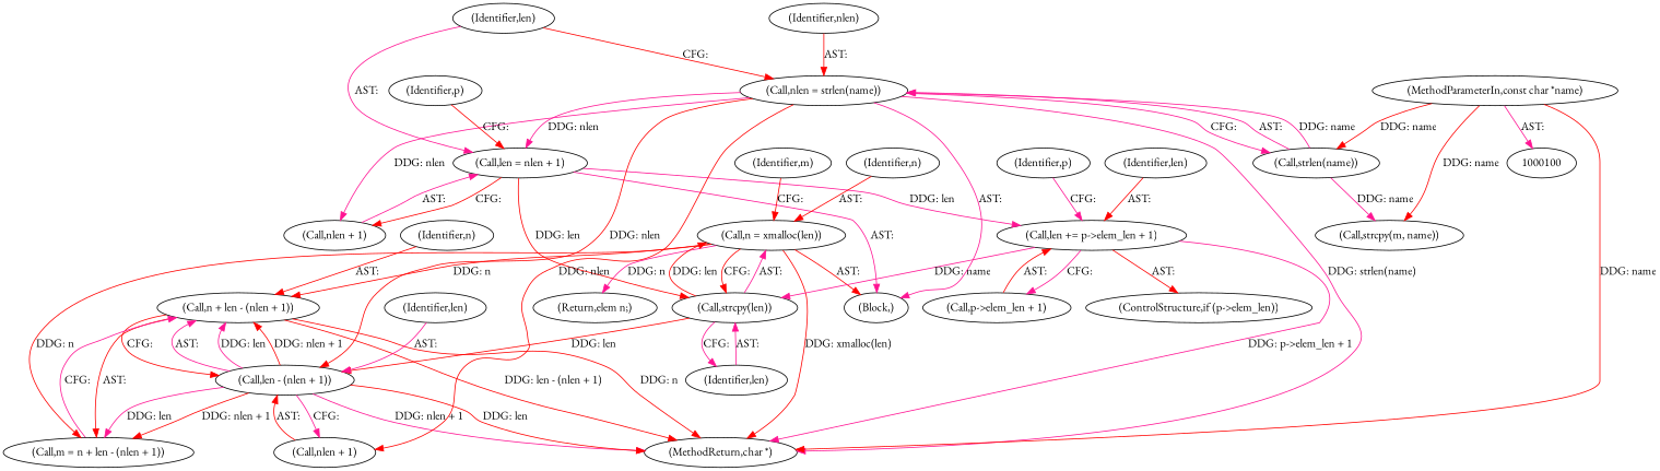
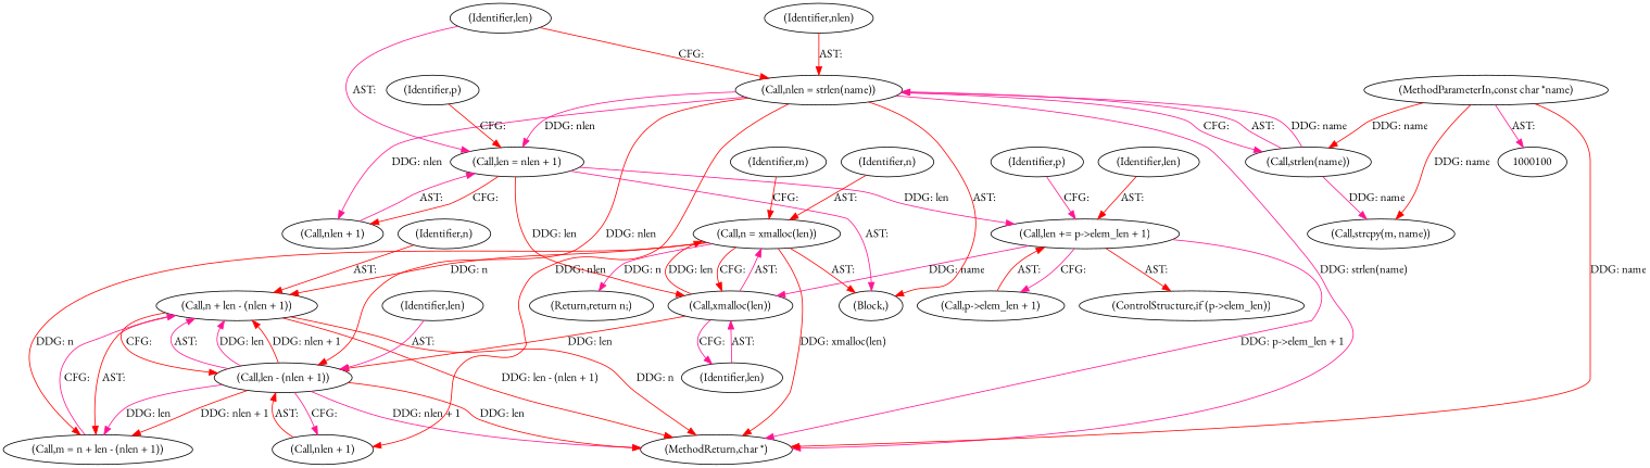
  digraph {
    fontname="EB Garamond"
    node [fontname="EB Garamond"]
    edge [color=red fontname="EB Garamond"]
    n1 [label="(Call,n + len - (nlen + 1))"]
    n2 [label="(Call,len - (nlen + 1))"]
    n3 [label="(Call,m = n + len - (nlen + 1))"]
    n4 [label="(MethodReturn,char *)"]
    n5 [label="(Call,nlen + 1)"]
    n6 [label="(Call,n = xmalloc(len))"]
-   n7 [label="(Call,strcpy(len))"]
-   n8 [label="(Return,elem n;)"]
+   n7 [label="(Call,xmalloc(len))"]
+   n8 [label="(Return,return n;)"]
    n9 [label="(Block,)"]
    n10 [label="(Identifier,len)"]
    n11 [label="(Call,len = nlen + 1)"]
    n12 [label="(Call,len += p->elem_len + 1)"]
    n13 [label="(Call,nlen + 1)"]
    n14 [label="(ControlStructure,if (p->elem_len))"]
    n15 [label="(Call,p->elem_len + 1)"]
    n16 [label="(Call,nlen = strlen(name))"]
    n17 [label="(Call,strlen(name))"]
    n18 [label="(Call,strcpy(m, name))"]
    n19 [label="(MethodParameterIn,const char *name)"]
    1000100
    n21 [label="(Identifier,len)"]
    n22 [label="(Identifier,n)"]
    n23 [label="(Identifier,len)"]
    n24 [label="(Identifier,m)"]
    n25 [label="(Identifier,nlen)"]
    n26 [label="(Identifier,p)"]
    n27 [label="(Identifier,n)"]
    n28 [label="(Identifier,p)"]
    n29 [label="(Identifier,len)"]
    n1 -> n2 [label="CFG: "]
    n1 -> n3 [label="AST: "]
    n1 -> n4 [label="DDG: len - (nlen + 1)"]
    n1 -> n4 [label="DDG: n"]
    n2 -> n1 [color=deeppink label="AST: "]
    n2 -> n1 [color=deeppink label="DDG: len"]
    n2 -> n1 [label="DDG: nlen + 1"]
    n2 -> n3 [color=deeppink label="DDG: len"]
    n2 -> n3 [label="DDG: nlen + 1"]
    n2 -> n4 [color=deeppink label="DDG: nlen + 1"]
    n2 -> n4 [label="DDG: len"]
    n2 -> n5 [color=deeppink label="CFG: "]
    n3 -> n1 [color=deeppink label="CFG: "]
    n5 -> n2 [label="AST: "]
    n6 -> n1 [label="DDG: n"]
    n6 -> n3 [label="DDG: n"]
    n6 -> n4 [label="DDG: xmalloc(len)"]
    n6 -> n7 [label="CFG: "]
    n6 -> n8 [color=deeppink label="DDG: n"]
    n6 -> n9 [label="AST: "]
    n7 -> n2 [label="DDG: len"]
    n7 -> n6 [color=deeppink label="AST: "]
    n7 -> n6 [label="DDG: len"]
    n7 -> n10 [color=deeppink label="CFG: "]
    n10 -> n7 [color=deeppink label="AST: "]
    n11 -> n7 [label="DDG: len"]
    n11 -> n9 [color=deeppink label="AST: "]
    n11 -> n12 [color=deeppink label="DDG: len"]
    n11 -> n13 [label="CFG: "]
    n12 -> n4 [color=deeppink label="DDG: p->elem_len + 1"]
    n12 -> n7 [color=deeppink label="DDG: name"]
    n12 -> n14 [label="AST: "]
    n12 -> n15 [color=deeppink label="CFG: "]
    n13 -> n11 [color=deeppink label="AST: "]
    n15 -> n12 [label="AST: "]
    n16 -> n2 [label="DDG: nlen"]
    n16 -> n4 [color=deeppink label="DDG: strlen(name)"]
    n16 -> n5 [label="DDG: nlen"]
-   n16 -> n9 [color=deeppink label="AST: "]
+   n16 -> n9 [label="AST: "]
    n16 -> n11 [color=deeppink label="DDG: nlen"]
    n16 -> n13 [color=deeppink label="DDG: nlen"]
    n16 -> n17 [color=deeppink label="CFG: "]
    n17 -> n16 [color=deeppink label="AST: "]
    n17 -> n16 [color=deeppink label="DDG: name"]
    n17 -> n18 [color=deeppink label="DDG: name"]
    n19 -> n4 [label="DDG: name"]
    n19 -> n17 [label="DDG: name"]
    n19 -> n18 [label="DDG: name"]
    n19 -> 1000100 [color=deeppink label="AST: "]
    n21 -> n2 [color=deeppink label="AST: "]
    n22 -> n6 [label="AST: "]
    n23 -> n11 [color=deeppink label="AST: "]
    n23 -> n16 [label="CFG: "]
    n24 -> n6 [label="CFG: "]
    n25 -> n16 [label="AST: "]
    n26 -> n12 [color=deeppink label="CFG: "]
    n27 -> n1 [label="AST: "]
    n28 -> n11 [label="CFG: "]
    n29 -> n12 [label="AST: "]
  }
